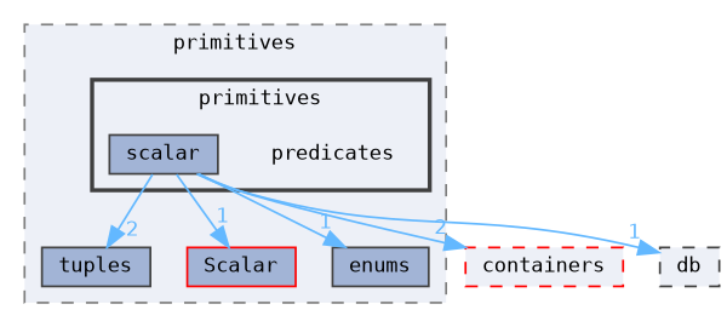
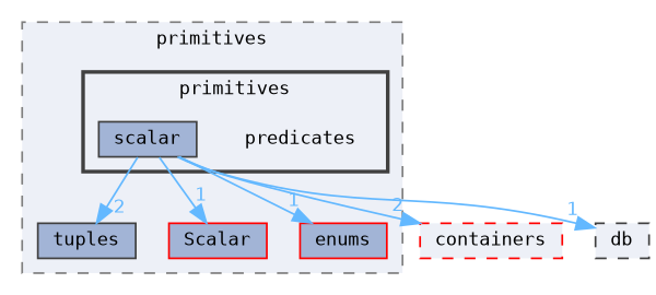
  digraph {
    compound=true
    fontname="DejaVu Sans Mono"
    node [fontname="DejaVu Sans Mono" fontsize=10 shape=box color=grey25 fillcolor="#a2b4d6" style=filled]
    edge [color=steelblue1 fontcolor=steelblue1 fontname="DejaVu Sans Mono" fontsize=10 headlabel=1 labeldistance=1.5 labelfontname=Helvetica labelfontsize=10]
    n1 [height=0.2 label=predicates shape=plaintext width=0.4 color="" fillcolor="" style=""]
    n2 [height=0.2 label=scalar width=0.4]
    n3 [height=0.2 label=tuples width=0.4]
    n4 [color=red height=0.2 label=Scalar width=0.4]
-   n5 [height=0.2 label=enums width=0.4]
+   n5 [color=red height=0.2 label=enums width=0.4]
    n6 [color=red fillcolor="#edf0f7" height=0.2 label=containers style="filled,dashed" width=0.4]
    n7 [fillcolor="#edf0f7" height=0.2 label=db style="filled,dashed" width=0.4]
    subgraph cluster_1 {
      bgcolor="#edf0f7"
      fontsize=10
      label=primitives
      pencolor=grey50
      style="filled,dashed"
      n3
      n4
      n5
      subgraph cluster_2 {
        bgcolor="#edf0f7"
        fontsize=10
        label=primitives
        pencolor=grey25
        style="filled,bold"
        n1
        n2
      }
    }
    n2 -> n3 [headlabel=2]
    n2 -> n4
    n2 -> n5
    n2 -> n6 [headlabel=2]
    n2 -> n7
  }
